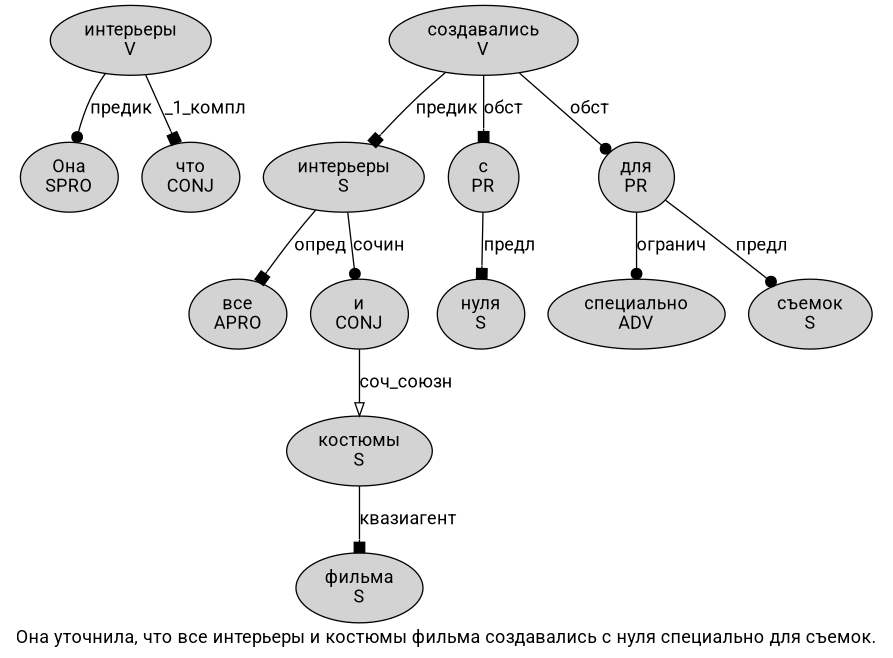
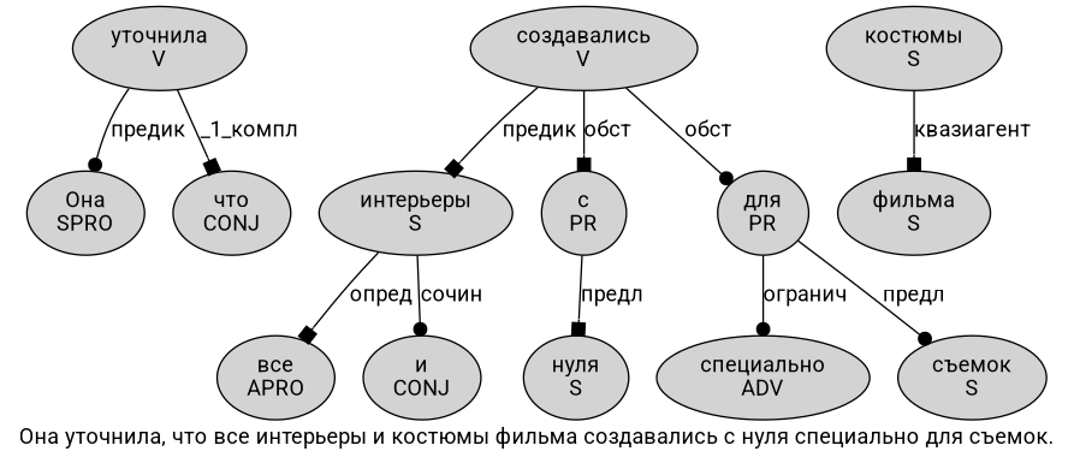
  digraph {
    fontname=Roboto
    label="Она уточнила, что все интерьеры и костюмы фильма создавались с нуля специально для съемок."
    node [fillcolor=lightgray fontname=Roboto penwidth=1 shape=ellipse style=filled]
    edge [arrowhead=box fontname=Roboto]
    n1 [label="Она\nSPRO"]
-   n2 [label="интерьеры\nV"]
+   n2 [label="уточнила\nV"]
    n3 [label="что\nCONJ"]
    n4 [label="создавались\nV"]
    n5 [label="интерьеры\nS"]
    n6 [label="с\nPR"]
    n7 [label="для\nPR"]
    n8 [label="все\nAPRO"]
    n9 [label="и\nCONJ"]
    n10 [label="костюмы\nS"]
    n11 [label="фильма\nS"]
    n12 [label="нуля\nS"]
    n13 [label="специально\nADV"]
    n14 [label="съемок\nS"]
    n2 -> n1 [arrowhead=dot label="предик"]
    n2 -> n3 [label="_1_компл"]
    n4 -> n5 [label="предик"]
    n4 -> n6 [label="обст"]
    n4 -> n7 [arrowhead=dot label="обст"]
    n5 -> n8 [label="опред"]
    n5 -> n9 [arrowhead=dot label="сочин"]
    n6 -> n12 [label="предл"]
    n7 -> n13 [arrowhead=dot label="огранич"]
    n7 -> n14 [arrowhead=dot label="предл"]
-   n9 -> n10 [arrowhead=onormal label="соч_союзн"]
    n10 -> n11 [label="квазиагент"]
  }
